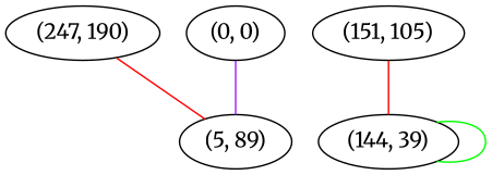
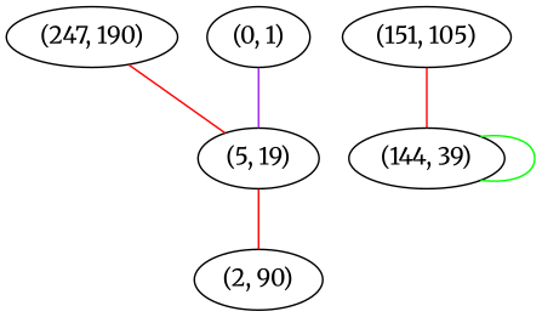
  graph {
    fontname=Merriweather
    node [fontname=Merriweather]
    edge [color=red fontname=Merriweather weight=1]
    "(247, 190)"
-   "(5, 89)"
-   "(0, 0)"
+   "(5, 89)" [label="(5, 19)"]
+   "(2, 90)"
+   "(0, 0)" [label="(0, 1)"]
    "(144, 39)"
    n6 [label="(151, 105)"]
    "(247, 190)" -- "(5, 89)"
+   "(5, 89)" -- "(2, 90)"
    "(0, 0)" -- "(5, 89)" [color=purple weight=4]
    "(144, 39)" -- "(144, 39)" [color=green weight=2]
    n6 -- "(144, 39)"
  }
